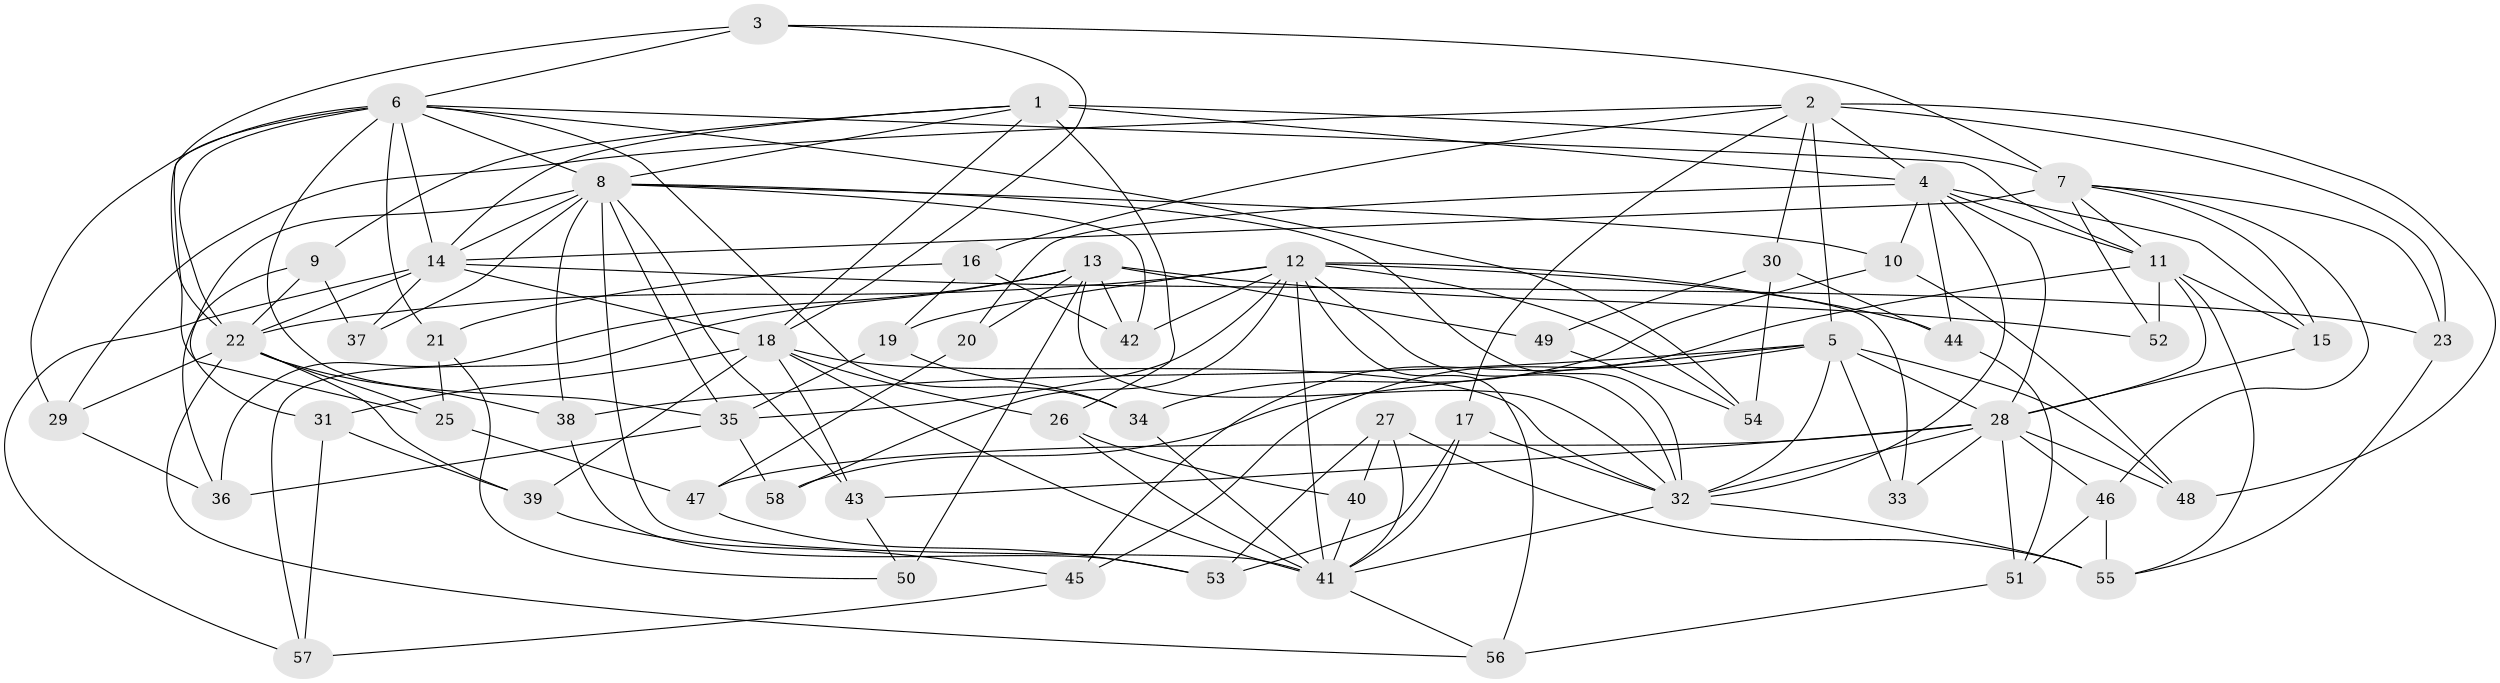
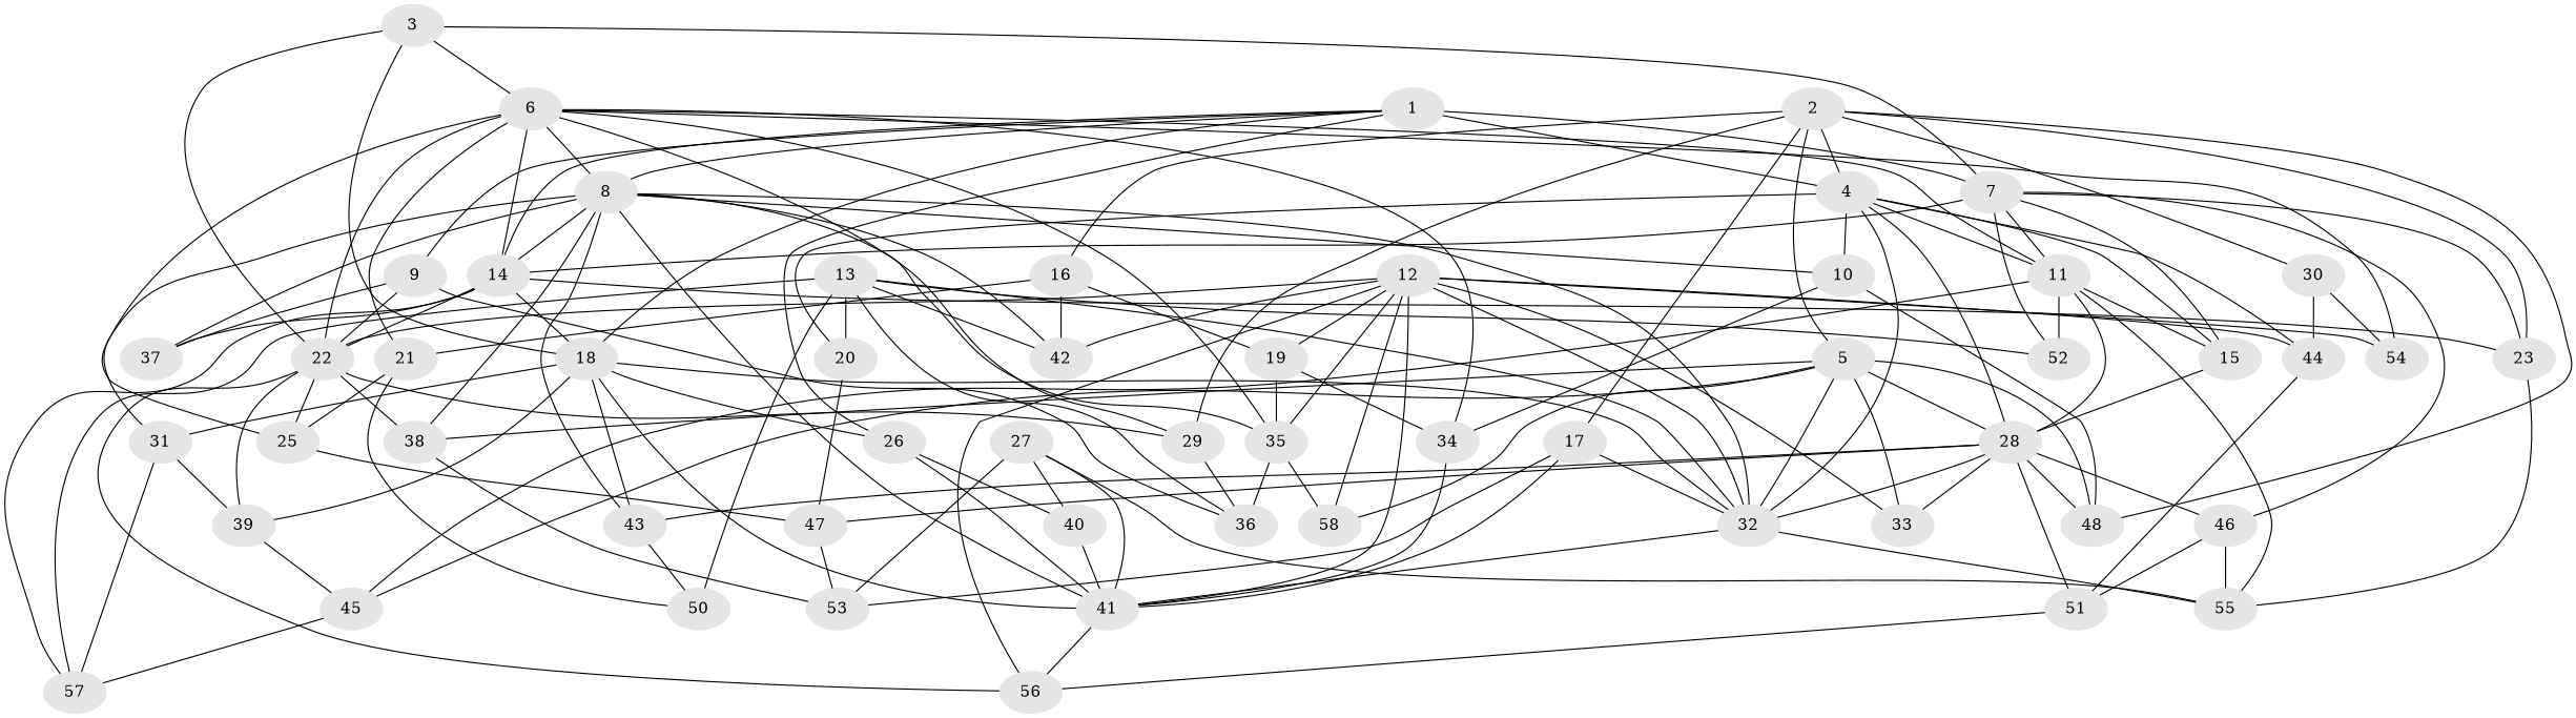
  graph {
    node [color=gray90 style=filled]
    edge [weight=1.0]
    1
    4
    7
    8
    9
    14
    18
    26
    10
    11
    15
    20
    28
    32
    44
    23
    46
    52
    38
    35
    31
    37
    41
    42
    43
    22
    36
    57
    39
    40
    2
    5
    16
    17
    29
    30
    48
    33
    45
    58
    21
    19
    53
    55
    54
-   49
    3
    6
    25
    34
    56
    47
    51
    50
    12
    13
    27
    1 -- 4 [weight=2.0]
    1 -- 7 [weight=3.0]
    1 -- 8
    1 -- 9
    1 -- 14
    1 -- 18
    1 -- 26
    4 -- 10
    4 -- 11
    4 -- 15
    4 -- 20
    4 -- 28
    4 -- 32
    4 -- 44
    7 -- 14
    7 -- 11
    7 -- 15
    7 -- 23
    7 -- 46
    7 -- 52
    8 -- 14
    8 -- 10
    8 -- 32
    8 -- 38
    8 -- 35
    8 -- 31
    8 -- 37
    8 -- 41
    8 -- 42
    8 -- 43
    9 -- 37
    9 -- 22
    9 -- 36
    14 -- 18 [weight=2.0]
    14 -- 23
    14 -- 37 [weight=2.0]
    14 -- 22 [weight=2.0]
    14 -- 57
    18 -- 26
    18 -- 32
    18 -- 31
    18 -- 41
    18 -- 43
    18 -- 39
    26 -- 41
    26 -- 40
    10 -- 48
    10 -- 34
    11 -- 15
    11 -- 28
    11 -- 52
    11 -- 45
    11 -- 55
    15 -- 28
    20 -- 47
    28 -- 32
    28 -- 46
    28 -- 43
    28 -- 48
    28 -- 33
    28 -- 47
    28 -- 51
    32 -- 41
    32 -- 55
    44 -- 51
    23 -- 55
    46 -- 55
    46 -- 51
    38 -- 53
    35 -- 36
    35 -- 58
    31 -- 57
    31 -- 39
    41 -- 56
    43 -- 50
    22 -- 38
    22 -- 39
    22 -- 29
    22 -- 25
    22 -- 56
    39 -- 45
    40 -- 41
    2 -- 4
    2 -- 23
    2 -- 5
    2 -- 16
    2 -- 17
    2 -- 29
    2 -- 30
    2 -- 48
    5 -- 28 [weight=2.0]
    5 -- 32
    5 -- 38
    5 -- 48
    5 -- 33 [weight=2.0]
    5 -- 45
    5 -- 58
    16 -- 42
    16 -- 21
    16 -- 19
    17 -- 32
    17 -- 41
    17 -- 53
    29 -- 36
    30 -- 44
    30 -- 54
-   30 -- 49
    45 -- 57
    21 -- 25
    21 -- 50
    19 -- 35
    19 -- 34
-   49 -- 54
    3 -- 7
    3 -- 18
    3 -- 22
    3 -- 6
    6 -- 8
    6 -- 14
    6 -- 11
    6 -- 35
    6 -- 22 [weight=2.0]
    6 -- 29
    6 -- 21
    6 -- 54
    6 -- 25
    6 -- 34
    25 -- 47
    34 -- 41
    47 -- 53
    51 -- 56
    12 -- 32
    12 -- 44
    12 -- 35
    12 -- 41
    12 -- 42
    12 -- 22
    12 -- 33
    12 -- 58 [weight=2.0]
    12 -- 19
    12 -- 54
    12 -- 56
    13 -- 20 [weight=2.0]
    13 -- 32
    13 -- 52
    13 -- 42
    13 -- 36
    13 -- 57
-   13 -- 49 [weight=2.0]
    13 -- 50 [weight=2.0]
    27 -- 41
    27 -- 40
    27 -- 53
    27 -- 55
  }
